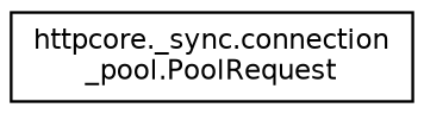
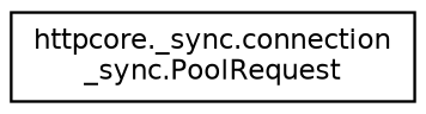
  digraph {
    rankdir=LR
-   n1 [color=black fillcolor=white fontname=Helvetica fontsize=10 height=0.2 label="httpcore._sync.connection\l_pool.PoolRequest" shape=record style=filled width=0.4]
+   n1 [color=black fillcolor=white fontname=Helvetica fontsize=10 height=0.2 label="httpcore._sync.connection\l_sync.PoolRequest" shape=record style=filled width=0.4]
  }
